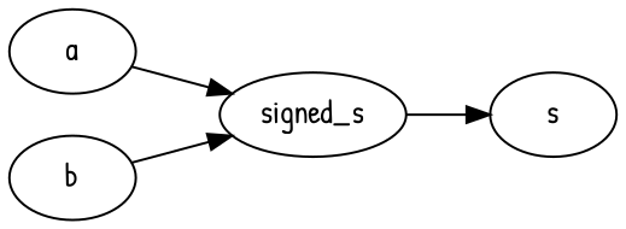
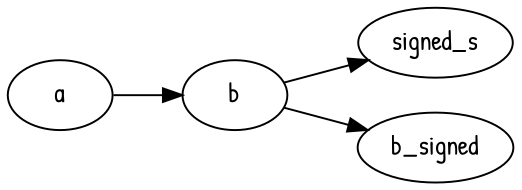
  strict digraph {
    fontname="Patrick Hand"
    rankdir=LR
    node [complexity=5 fontname="Patrick Hand"]
    edge [fontname="Patrick Hand"]
    a [importance=0.427710894311 rank=0.0855421788622]
    signed_s [complexity=2 importance=0.331325289361 rank=0.165662644681]
-   s [complexity=0 importance=0.174698901197 rank=0.0]
    b [complexity=7 importance=0.572289105689 rank=0.081755586527]
-   a -> signed_s
-   signed_s -> s
+   b_signed [importance=0.47590350074 rank=0.095180700148]
+   a -> b
    b -> signed_s
+   b -> b_signed
  }
